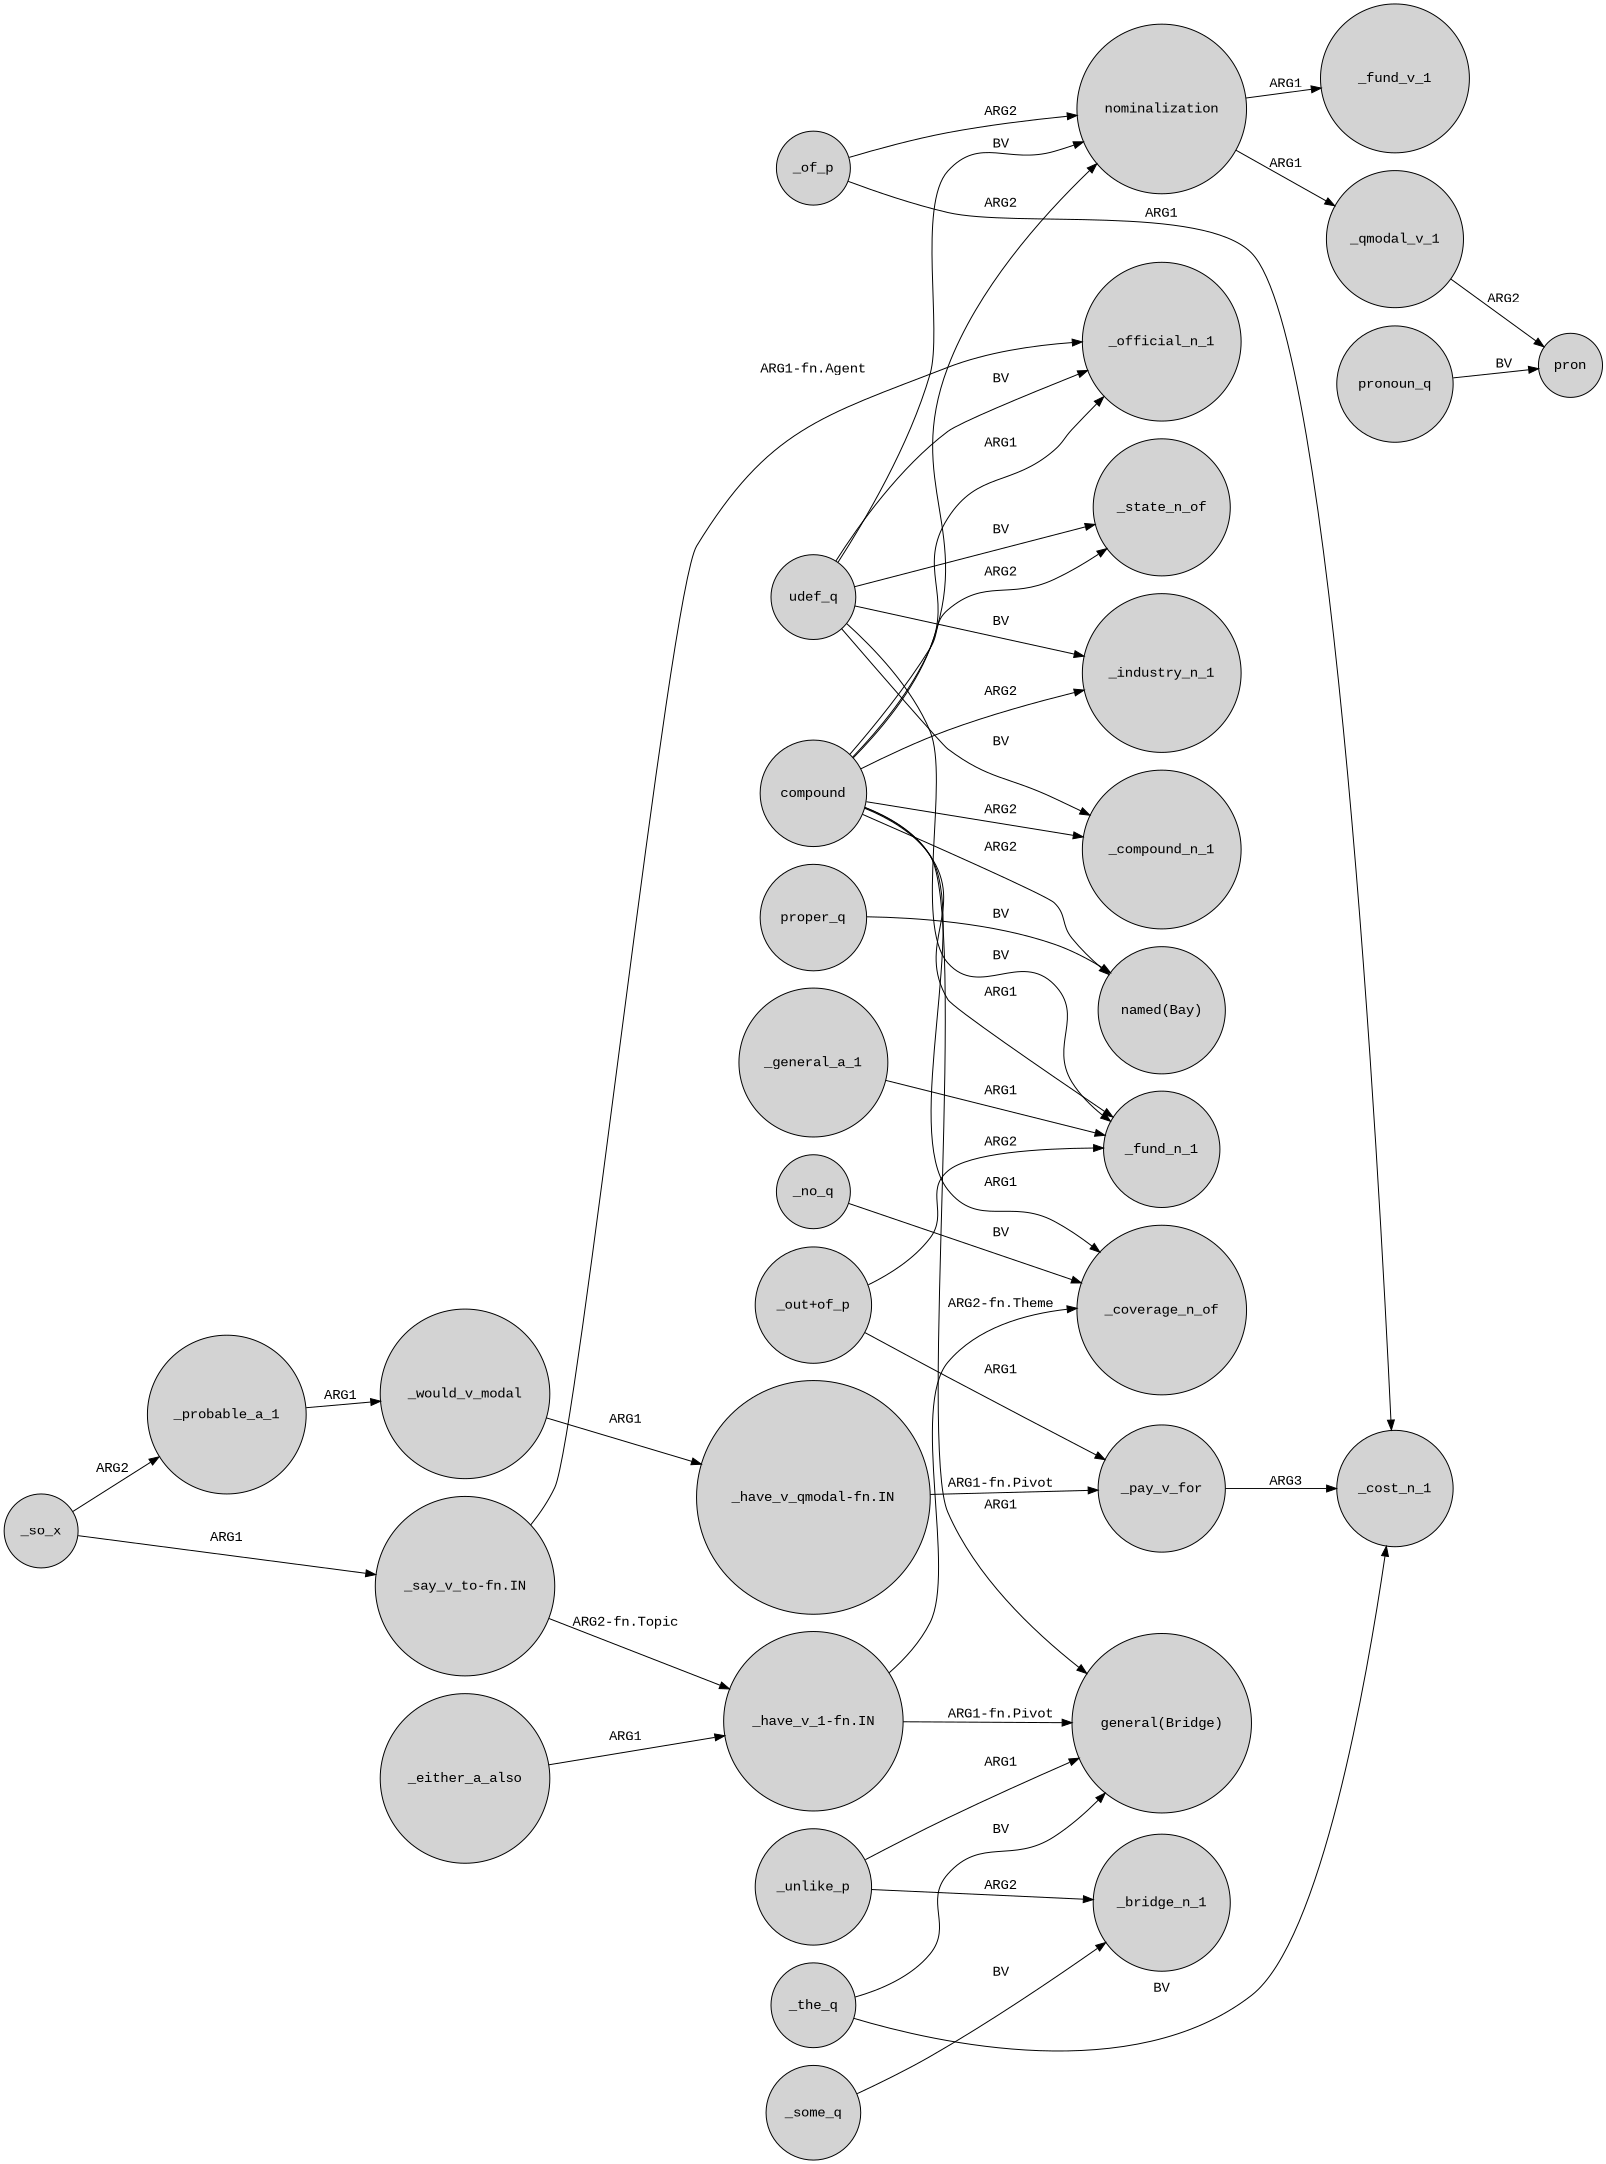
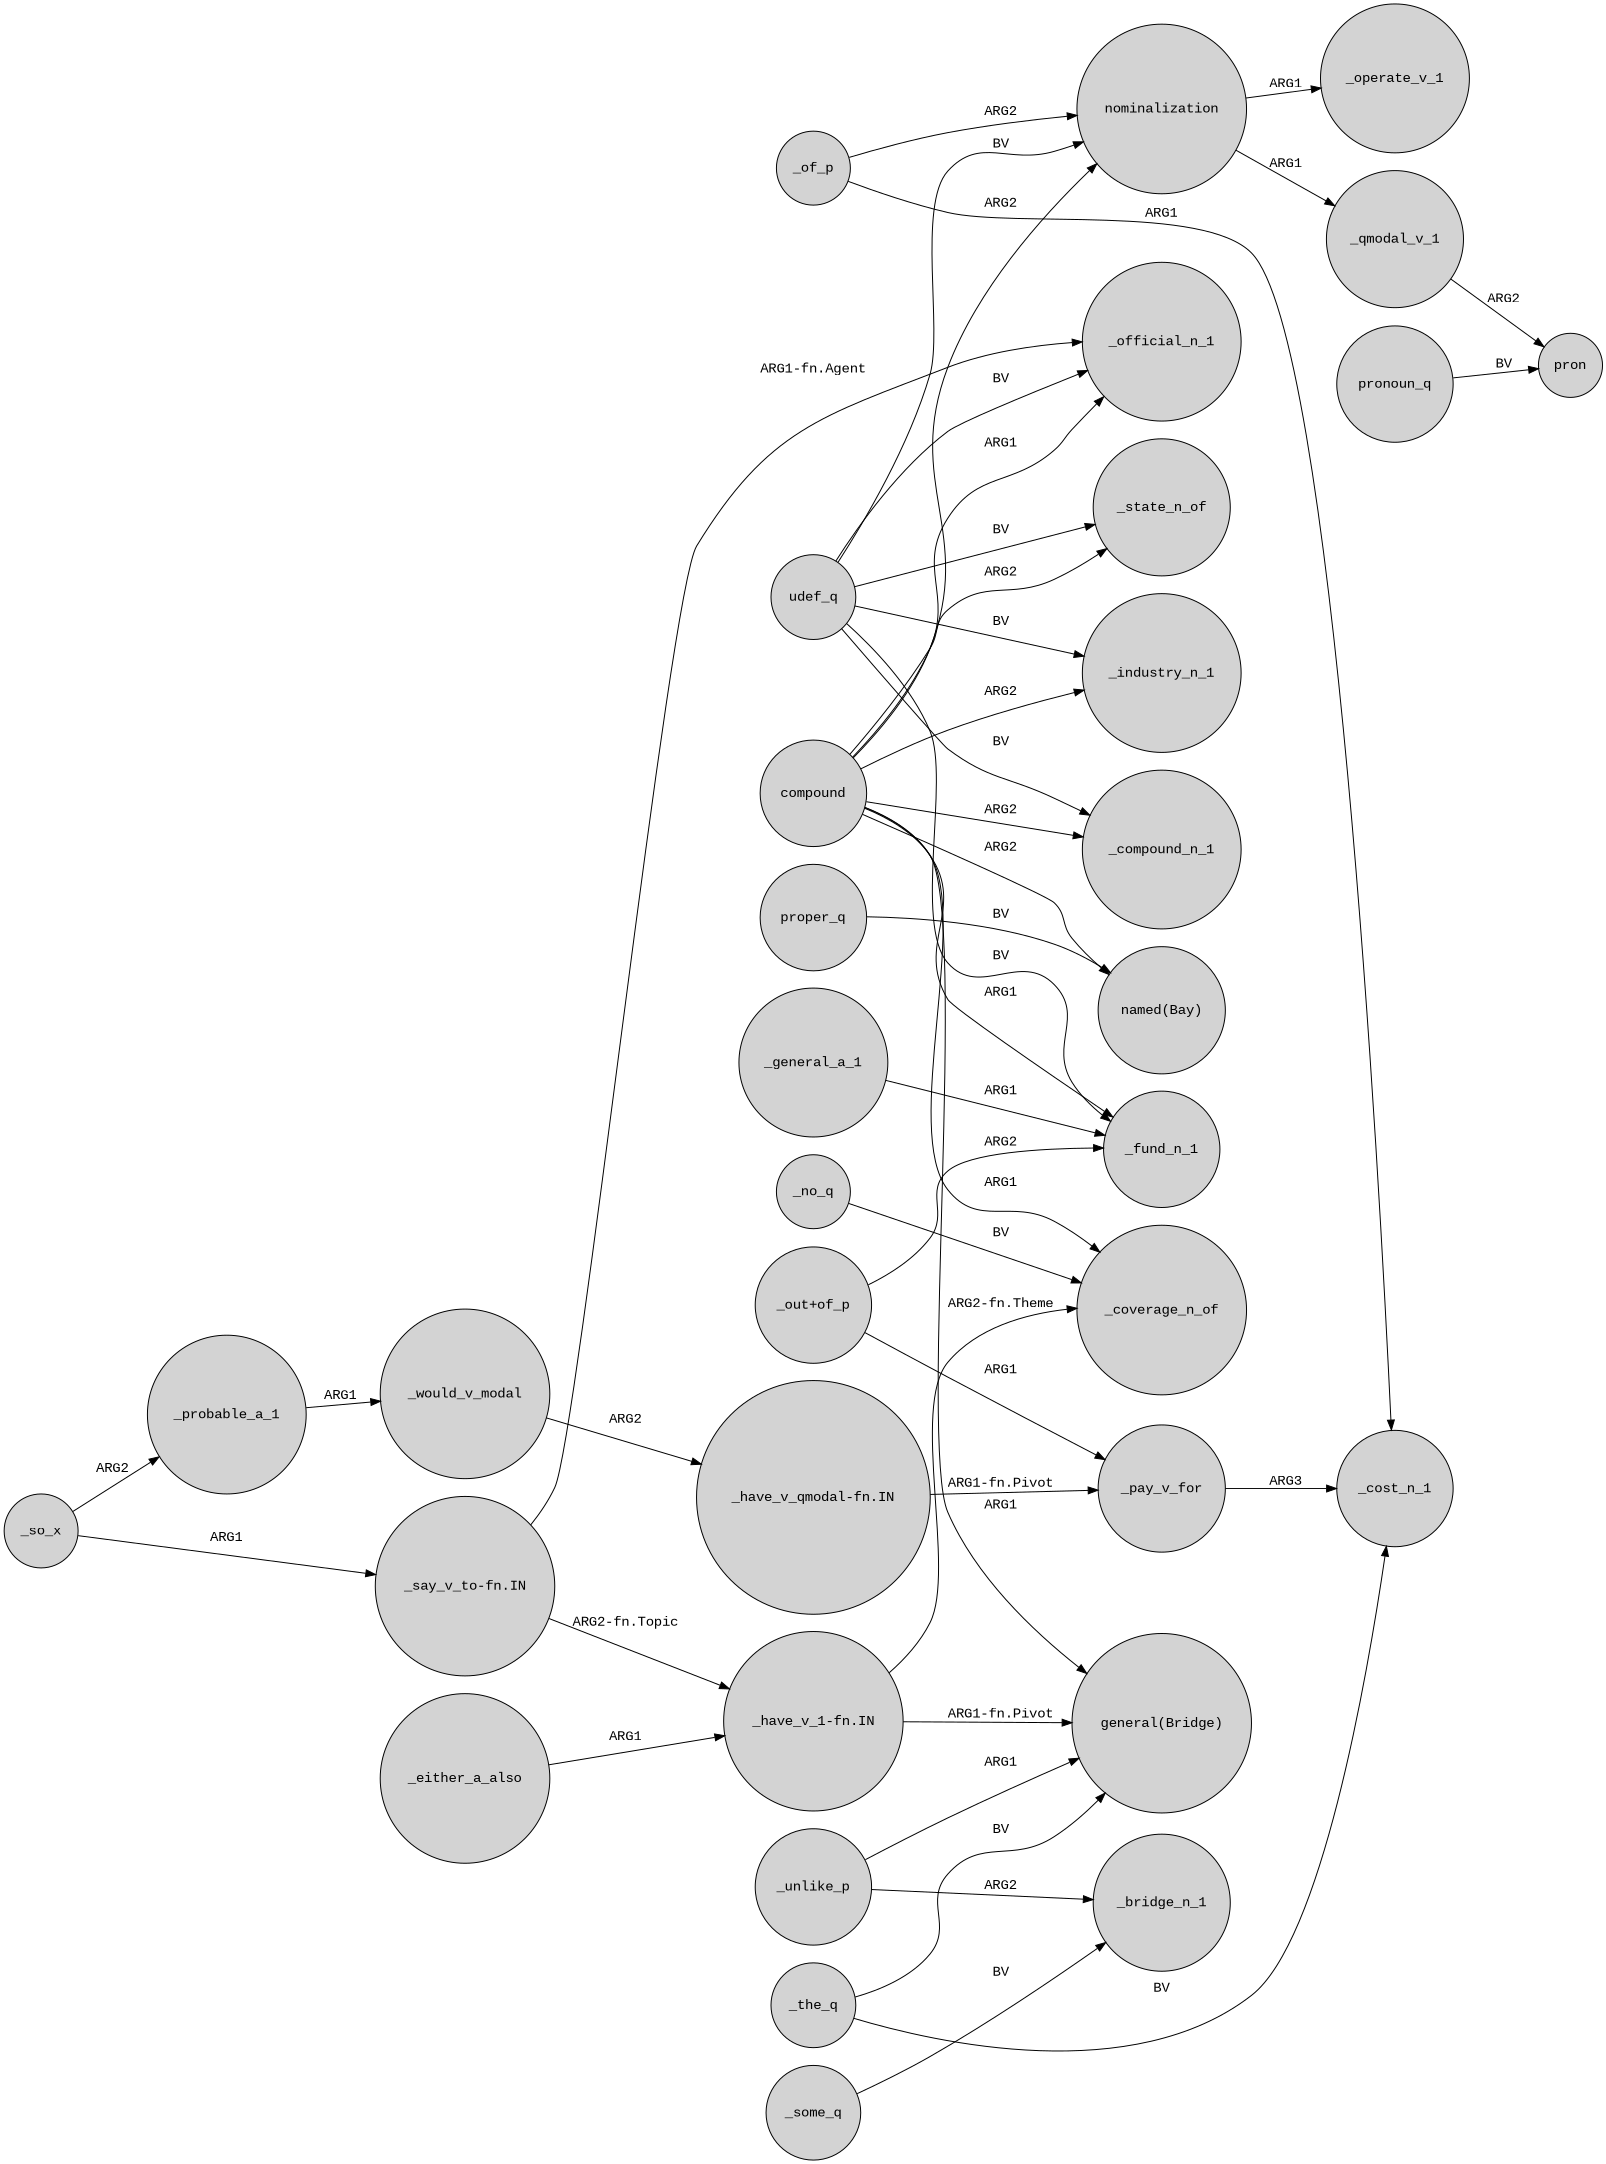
  digraph {
    fontname="Liberation Mono"
    rankdir=LR
    node [fontname="Liberation Mono" shape=circle style=filled]
    edge [fontname="Liberation Mono"]
    n1 [label=_compound_n_1]
    compound
    nominalization
    "named(Bay)"
    _official_n_1
    _state_n_of
    _coverage_n_of
    _fund_n_1
    n9 [label="general(Bridge)"]
    _industry_n_1
-   _operate_v_1 [label=_fund_v_1]
+   _operate_v_1
    n12 [label=_qmodal_v_1]
    pron
    proper_q
    _some_q
    _bridge_n_1
    _unlike_p
    _would_v_modal
    "_have_v_qmodal-fn.IN"
    _pay_v_for
    _cost_n_1
    "_say_v_to-fn.IN"
    "_have_v_1-fn.IN"
    udef_q
    "_out+of_p"
    _probable_a_1
    _no_q
    _so_x
    _the_q
    _of_p
    pronoun_q
    _general_a_1
    _either_a_also
    compound -> n1 [label=ARG2]
    compound -> nominalization [label=ARG2]
    compound -> "named(Bay)" [label=ARG2]
    compound -> _official_n_1 [label=ARG1]
    compound -> _state_n_of [label=ARG2]
    compound -> _coverage_n_of [label=ARG1]
    compound -> _fund_n_1 [label=ARG1]
    compound -> n9 [label=ARG1]
    compound -> _industry_n_1 [label=ARG2]
    nominalization -> _operate_v_1 [label=ARG1]
    nominalization -> n12 [label=ARG1]
    n12 -> pron [label=ARG2]
    proper_q -> "named(Bay)" [label=BV]
    _some_q -> _bridge_n_1 [label=BV]
    _unlike_p -> n9 [label=ARG1]
    _unlike_p -> _bridge_n_1 [label=ARG2]
-   _would_v_modal -> "_have_v_qmodal-fn.IN" [label=ARG1]
+   _would_v_modal -> "_have_v_qmodal-fn.IN" [label=ARG2]
    "_have_v_qmodal-fn.IN" -> _pay_v_for [label="ARG1-fn.Pivot"]
    _pay_v_for -> _cost_n_1 [label=ARG3]
    "_say_v_to-fn.IN" -> _official_n_1 [label="ARG1-fn.Agent"]
    "_say_v_to-fn.IN" -> "_have_v_1-fn.IN" [label="ARG2-fn.Topic"]
    "_have_v_1-fn.IN" -> _coverage_n_of [label="ARG2-fn.Theme"]
    "_have_v_1-fn.IN" -> n9 [label="ARG1-fn.Pivot"]
    udef_q -> n1 [label=BV]
    udef_q -> nominalization [label=BV]
    udef_q -> _official_n_1 [label=BV]
    udef_q -> _state_n_of [label=BV]
    udef_q -> _fund_n_1 [label=BV]
    udef_q -> _industry_n_1 [label=BV]
    "_out+of_p" -> _fund_n_1 [label=ARG2]
    "_out+of_p" -> _pay_v_for [label=ARG1]
    _probable_a_1 -> _would_v_modal [label=ARG1]
    _no_q -> _coverage_n_of [label=BV]
    _so_x -> "_say_v_to-fn.IN" [label=ARG1]
    _so_x -> _probable_a_1 [label=ARG2]
    _the_q -> n9 [label=BV]
    _the_q -> _cost_n_1 [label=BV]
    _of_p -> nominalization [label=ARG2]
    _of_p -> _cost_n_1 [label=ARG1]
    pronoun_q -> pron [label=BV]
    _general_a_1 -> _fund_n_1 [label=ARG1]
    _either_a_also -> "_have_v_1-fn.IN" [label=ARG1]
  }
